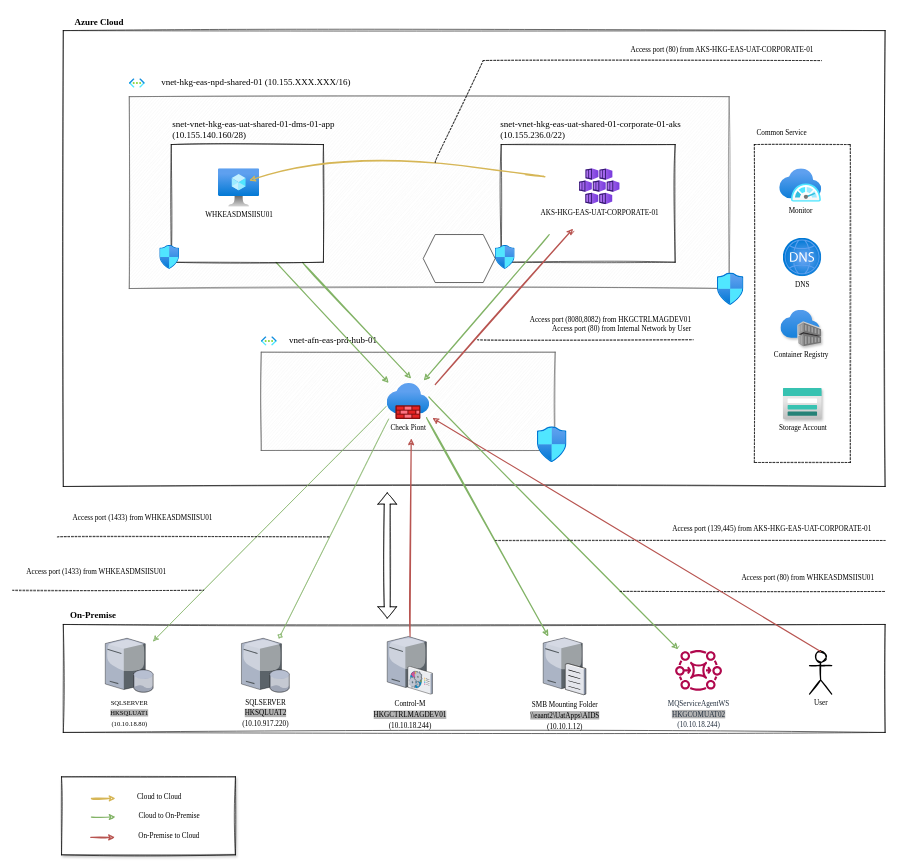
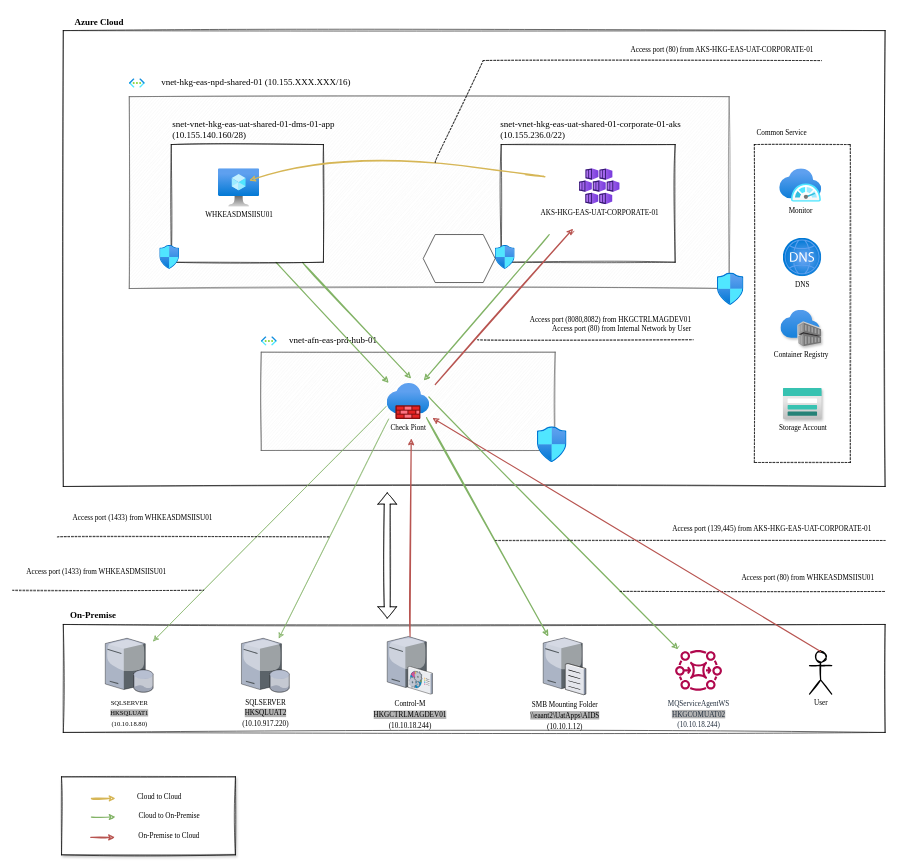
  <mxCell id="0" />
  <mxCell id="1" parent="0" />
  <mxCell id="2" value="" style="rounded=0;whiteSpace=wrap;html=1;sketch=1;fontFamily=Comic Sans MS;" parent="1" vertex="1"><mxGeometry x="105" y="50" width="1370" height="760" as="geometry" /></mxCell>
  <mxCell id="3" value="Azure Cloud" style="text;html=1;strokeColor=none;fillColor=none;align=center;verticalAlign=middle;whiteSpace=wrap;rounded=0;sketch=1;fontSize=15;fontStyle=1;fontFamily=Comic Sans MS;" parent="1" vertex="1"><mxGeometry x="105" y="20" width="120" height="30" as="geometry" /></mxCell>
  <mxCell id="4" value="" style="group" parent="1" vertex="1" connectable="0"><mxGeometry x="435" y="560" width="490" height="190" as="geometry" /></mxCell>
  <mxCell id="5" value="" style="rounded=0;whiteSpace=wrap;html=1;sketch=1;fillColor=#f5f5f5;fontColor=#333333;strokeColor=#666666;fontFamily=Comic Sans MS;" parent="4" vertex="1"><mxGeometry y="26.12" width="490" height="163.88" as="geometry" /></mxCell>
  <mxCell id="6" value="" style="aspect=fixed;html=1;points=[];align=center;image;fontSize=12;image=img/lib/azure2/networking/Virtual_Networks.svg;sketch=1;rounded=0;fontFamily=Comic Sans MS;" parent="4" vertex="1"><mxGeometry width="26.341" height="15.727" as="geometry" /></mxCell>
  <mxCell id="7" value="Check Piont" style="aspect=fixed;html=1;points=[];align=center;image;fontSize=12;image=img/lib/azure2/networking/Firewalls.svg;sketch=1;fontFamily=Comic Sans MS;" parent="4" vertex="1"><mxGeometry x="209.5" y="78.06" width="71" height="60" as="geometry" /></mxCell>
  <mxCell id="8" value="vnet-afn-eas-prd-hub-01" style="text;html=1;strokeColor=none;fillColor=none;align=center;verticalAlign=middle;whiteSpace=wrap;rounded=0;sketch=1;fontFamily=Comic Sans MS;fontSize=15;fontStyle=0" parent="4" vertex="1"><mxGeometry x="12" y="-9.14" width="216" height="30" as="geometry" /></mxCell>
  <mxCell id="9" value="" style="endArrow=none;html=1;sketch=1;fontFamily=Comic Sans MS;fontSize=12;curved=1;dashed=1;" parent="4" edge="1"><mxGeometry width="50" height="50" relative="1" as="geometry"><mxPoint x="360" y="5.36" as="sourcePoint" /><mxPoint x="720" y="5.36" as="targetPoint" /></mxGeometry></mxCell>
  <mxCell id="10" value="" style="rounded=0;whiteSpace=wrap;html=1;sketch=1;fontFamily=Comic Sans MS;" parent="1" vertex="1"><mxGeometry x="105" y="1040" width="1370" height="180" as="geometry" /></mxCell>
  <mxCell id="11" value="On-Premise" style="text;html=1;strokeColor=none;fillColor=none;align=center;verticalAlign=middle;whiteSpace=wrap;rounded=0;sketch=1;fontFamily=Comic Sans MS;fontSize=15;fontStyle=1" parent="1" vertex="1"><mxGeometry x="105" y="1009" width="100" height="30" as="geometry" /></mxCell>
  <mxCell id="12" value="&lt;font style=&quot;font-size: 11px;&quot;&gt;SQLSERVER&lt;br style=&quot;font-size: 11px;&quot;&gt;&lt;span style=&quot;background-color: rgb(179, 179, 179);&quot;&gt;HKSQLUAT1&lt;br&gt;&lt;/span&gt;(10.10.18.80)&lt;br&gt;&lt;/font&gt;" style="verticalLabelPosition=bottom;sketch=0;aspect=fixed;html=1;verticalAlign=top;strokeColor=none;align=center;outlineConnect=0;shape=mxgraph.citrix.database_server;fontFamily=Comic Sans MS;fontSize=15;" parent="1" vertex="1"><mxGeometry x="175" y="1063" width="80" height="90" as="geometry" /></mxCell>
  <mxCell id="13" value="&lt;font style=&quot;font-size: 12px;&quot;&gt;SQLSERVER&lt;br&gt;&lt;span style=&quot;background-color: rgb(179, 179, 179);&quot;&gt;HKSQLUAT2&lt;br&gt;&lt;/span&gt;(10.10.917.220)&lt;br&gt;&lt;/font&gt;" style="verticalLabelPosition=bottom;sketch=0;aspect=fixed;html=1;verticalAlign=top;strokeColor=none;align=center;outlineConnect=0;shape=mxgraph.citrix.database_server;fontFamily=Comic Sans MS;fontSize=15;" parent="1" vertex="1"><mxGeometry x="402" y="1063" width="80" height="90" as="geometry" /></mxCell>
  <mxCell id="14" value="&lt;font style=&quot;font-size: 12px;&quot;&gt;Control-M&lt;br&gt;&lt;span style=&quot;background-color: rgb(179, 179, 179);&quot;&gt;HKGCTRLMAGDEV01&lt;br&gt;&lt;/span&gt;(10.10.18.244)&lt;br&gt;&lt;/font&gt;" style="verticalLabelPosition=bottom;sketch=0;aspect=fixed;html=1;verticalAlign=top;strokeColor=none;align=center;outlineConnect=0;shape=mxgraph.citrix.command_center;fontFamily=Comic Sans MS;fontSize=15;" parent="1" vertex="1"><mxGeometry x="645" y="1060" width="75.5" height="96" as="geometry" /></mxCell>
  <mxCell id="15" value="&lt;font style=&quot;font-size: 12px;&quot;&gt;SMB Mounting Folder&lt;br&gt;&lt;span style=&quot;background-color: rgb(179, 179, 179);&quot;&gt;\\eaant2\UatApps\AIDS&lt;br&gt;&lt;/span&gt;(10.10.1.12)&lt;br&gt;&lt;/font&gt;" style="verticalLabelPosition=bottom;sketch=0;aspect=fixed;html=1;verticalAlign=top;strokeColor=none;align=center;outlineConnect=0;shape=mxgraph.citrix.file_server;fontFamily=Comic Sans MS;fontSize=15;" parent="1" vertex="1"><mxGeometry x="905" y="1060" width="71" height="97" as="geometry" /></mxCell>
  <mxCell id="16" value="&lt;font style=&quot;font-size: 12px;&quot;&gt;MQServiceAgentWS&lt;br style=&quot;&quot;&gt;&lt;span style=&quot;background-color: rgb(179, 179, 179);&quot;&gt;HKGCOMUAT02&lt;/span&gt;&lt;br style=&quot;&quot;&gt;(10.10.18.244)&lt;/font&gt;" style="sketch=0;outlineConnect=0;fontColor=#232F3E;gradientColor=none;fillColor=#B0084D;strokeColor=none;dashed=0;verticalLabelPosition=bottom;verticalAlign=top;align=center;html=1;fontSize=15;fontStyle=0;aspect=fixed;pointerEvents=1;shape=mxgraph.aws4.mq_broker;fontFamily=Comic Sans MS;" parent="1" vertex="1"><mxGeometry x="1125" y="1077" width="78" height="78" as="geometry" /></mxCell>
- <mxCell id="17" value="" style="endArrow=diamond;html=1;sketch=1;fontFamily=Comic Sans MS;fontSize=15;curved=1;exitX=0.041;exitY=0.989;exitDx=0;exitDy=0;exitPerimeter=0;fillColor=#d5e8d4;strokeColor=#82b366;" parent="1" source="7" target="13" edge="1"><mxGeometry width="50" height="50" relative="1" as="geometry"><mxPoint x="345" y="740" as="sourcePoint" /><mxPoint x="395" y="690" as="targetPoint" /></mxGeometry></mxCell>
+ <mxCell id="17" value="" style="endArrow=classic;html=1;sketch=1;fontFamily=Comic Sans MS;fontSize=15;curved=1;exitX=0.041;exitY=0.989;exitDx=0;exitDy=0;exitPerimeter=0;fillColor=#d5e8d4;strokeColor=#82b366;" parent="1" source="7" target="13" edge="1"><mxGeometry width="50" height="50" relative="1" as="geometry"><mxPoint x="345" y="740" as="sourcePoint" /><mxPoint x="395" y="690" as="targetPoint" /></mxGeometry></mxCell>
  <mxCell id="18" value="Access port (1433) from WHKEASDMSIISU01" style="edgeLabel;html=1;align=center;verticalAlign=middle;resizable=0;points=[];fontSize=12;fontFamily=Comic Sans MS;labelBackgroundColor=default;labelBorderColor=none;" parent="17" vertex="1" connectable="0"><mxGeometry x="-0.061" y="3" relative="1" as="geometry"><mxPoint x="-328" y="-9" as="offset" /></mxGeometry></mxCell>
  <mxCell id="19" value="" style="endArrow=classic;html=1;sketch=1;fontFamily=Comic Sans MS;fontSize=15;curved=1;exitX=-0.015;exitY=0.642;exitDx=0;exitDy=0;exitPerimeter=0;fillColor=#d5e8d4;strokeColor=#82b366;" parent="1" source="7" target="12" edge="1"><mxGeometry width="50" height="50" relative="1" as="geometry"><mxPoint x="405" y="920" as="sourcePoint" /><mxPoint x="455" y="870" as="targetPoint" /></mxGeometry></mxCell>
  <mxCell id="20" value="Access port (1433) from WHKEASDMSIISU01" style="edgeLabel;html=1;align=center;verticalAlign=middle;resizable=0;points=[];fontSize=12;fontFamily=Comic Sans MS;horizontal=1;labelPosition=center;verticalLabelPosition=middle;" parent="19" vertex="1" connectable="0"><mxGeometry x="0.088" y="-1" relative="1" as="geometry"><mxPoint x="-272" y="63" as="offset" /></mxGeometry></mxCell>
  <mxCell id="21" value="" style="endArrow=classic;html=1;sketch=1;fontFamily=Comic Sans MS;fontSize=15;curved=1;exitX=0.931;exitY=0.949;exitDx=0;exitDy=0;exitPerimeter=0;fillColor=#d5e8d4;strokeColor=#82b366;strokeWidth=2;" parent="1" source="7" target="15" edge="1"><mxGeometry width="50" height="50" relative="1" as="geometry"><mxPoint x="915" y="910" as="sourcePoint" /><mxPoint x="965" y="860" as="targetPoint" /></mxGeometry></mxCell>
  <mxCell id="22" value="" style="endArrow=classic;html=1;sketch=1;fontFamily=Comic Sans MS;fontSize=15;curved=1;exitX=0.987;exitY=0.376;exitDx=0;exitDy=0;exitPerimeter=0;fillColor=#d5e8d4;strokeColor=#82b366;strokeWidth=2;" parent="1" source="7" target="16" edge="1"><mxGeometry width="50" height="50" relative="1" as="geometry"><mxPoint x="1045" y="700" as="sourcePoint" /><mxPoint x="1095" y="650" as="targetPoint" /></mxGeometry></mxCell>
  <mxCell id="23" value="" style="rounded=0;whiteSpace=wrap;html=1;sketch=1;fillColor=#f5f5f5;fontColor=#333333;strokeColor=#666666;fontFamily=Comic Sans MS;" parent="1" vertex="1"><mxGeometry x="215" y="160.12" width="1000" height="319.88" as="geometry" /></mxCell>
  <mxCell id="24" value="" style="aspect=fixed;html=1;points=[];align=center;image;fontSize=12;image=img/lib/azure2/networking/Virtual_Networks.svg;sketch=1;rounded=0;fontFamily=Comic Sans MS;" parent="1" vertex="1"><mxGeometry x="215" y="130" width="26.341" height="15.727" as="geometry" /></mxCell>
  <mxCell id="25" value="&lt;span&gt;&lt;span&gt;vnet-hkg-eas-npd-shared-01 (10.155.XXX.XXX/16)&lt;/span&gt;&lt;/span&gt;" style="text;html=1;strokeColor=none;fillColor=none;align=center;verticalAlign=middle;whiteSpace=wrap;rounded=0;sketch=1;fontFamily=Comic Sans MS;fontSize=15;fontStyle=0" parent="1" vertex="1"><mxGeometry x="228" y="120.86" width="397" height="30" as="geometry" /></mxCell>
  <mxCell id="26" value="" style="endArrow=none;html=1;sketch=1;fontFamily=Comic Sans MS;fontSize=12;curved=1;dashed=1;" parent="1" edge="1"><mxGeometry width="50" height="50" relative="1" as="geometry"><mxPoint x="95" y="894" as="sourcePoint" /><mxPoint x="549" y="894" as="targetPoint" /></mxGeometry></mxCell>
  <mxCell id="27" value="" style="endArrow=none;html=1;sketch=1;fontFamily=Comic Sans MS;fontSize=12;curved=1;dashed=1;" parent="1" edge="1"><mxGeometry width="50" height="50" relative="1" as="geometry"><mxPoint x="20" y="983" as="sourcePoint" /><mxPoint x="339" y="983" as="targetPoint" /></mxGeometry></mxCell>
  <mxCell id="28" value="" style="shape=flexArrow;endArrow=classic;startArrow=classic;html=1;sketch=1;fontFamily=Comic Sans MS;fontSize=15;curved=1;" parent="1" edge="1"><mxGeometry width="100" height="100" relative="1" as="geometry"><mxPoint x="645" y="1030" as="sourcePoint" /><mxPoint x="645" y="820" as="targetPoint" /></mxGeometry></mxCell>
  <mxCell id="29" value="" style="endArrow=none;html=1;sketch=1;fontFamily=Comic Sans MS;fontSize=12;curved=1;dashed=1;" parent="1" edge="1"><mxGeometry width="50" height="50" relative="1" as="geometry"><mxPoint x="825" y="900" as="sourcePoint" /><mxPoint x="1475" y="900" as="targetPoint" /></mxGeometry></mxCell>
  <mxCell id="30" value="&lt;br&gt;Access port (80) from WHKEASDMSIISU01" style="edgeLabel;html=1;align=center;verticalAlign=middle;resizable=0;points=[];fontSize=12;fontFamily=Comic Sans MS;labelBackgroundColor=default;labelBorderColor=none;" parent="1" vertex="1" connectable="0"><mxGeometry x="1345.002" y="953.004" as="geometry" /></mxCell>
  <mxCell id="31" value="" style="endArrow=none;html=1;sketch=1;fontFamily=Comic Sans MS;fontSize=12;curved=1;dashed=1;" parent="1" edge="1"><mxGeometry width="50" height="50" relative="1" as="geometry"><mxPoint x="1033" y="985" as="sourcePoint" /><mxPoint x="1475" y="985" as="targetPoint" /></mxGeometry></mxCell>
  <mxCell id="32" value="Access port (139,445) from AKS-HKG-EAS-UAT-CORPORATE-01" style="edgeLabel;html=1;align=center;verticalAlign=middle;resizable=0;points=[];fontSize=12;fontFamily=Comic Sans MS;labelBackgroundColor=default;labelBorderColor=none;" parent="1" vertex="1" connectable="0"><mxGeometry x="1285.002" y="880.004" as="geometry" /></mxCell>
  <mxCell id="33" value="" style="endArrow=classic;html=1;sketch=1;fontFamily=Comic Sans MS;fontSize=12;curved=1;fillColor=#f8cecc;strokeColor=#b85450;strokeWidth=2;" parent="1" source="14" edge="1"><mxGeometry width="50" height="50" relative="1" as="geometry"><mxPoint x="625" y="970" as="sourcePoint" /><mxPoint x="685" y="730" as="targetPoint" /></mxGeometry></mxCell>
  <mxCell id="34" value="Access port (8080,8082) from HKGCTRLMAGDEV01&lt;br&gt;&lt;div style=&quot;&quot;&gt;Access port (80) from Internal Network by User&lt;/div&gt;" style="edgeLabel;html=1;align=right;verticalAlign=middle;resizable=0;points=[];fontSize=12;fontFamily=Comic Sans MS;labelBackgroundColor=default;labelBorderColor=none;" parent="1" vertex="1" connectable="0"><mxGeometry x="1265.002" y="910.004" as="geometry"><mxPoint x="-113" y="-371" as="offset" /></mxGeometry></mxCell>
  <mxCell id="35" value="" style="aspect=fixed;html=1;points=[];align=center;image;fontSize=12;image=img/lib/azure2/networking/Network_Security_Groups.svg;labelBackgroundColor=#B3B3B3;labelBorderColor=none;sketch=1;fontFamily=Comic Sans MS;" parent="1" vertex="1"><mxGeometry x="1195" y="453.88" width="44.37" height="53.88" as="geometry" /></mxCell>
  <mxCell id="36" value="" style="aspect=fixed;html=1;points=[];align=center;image;fontSize=12;image=img/lib/azure2/networking/Network_Security_Groups.svg;labelBackgroundColor=#B3B3B3;labelBorderColor=none;sketch=1;fontFamily=Comic Sans MS;" parent="1" vertex="1"><mxGeometry x="895" y="710" width="49.42" height="60" as="geometry" /></mxCell>
  <mxCell id="37" value="" style="rounded=0;whiteSpace=wrap;html=1;sketch=1;fontFamily=Comic Sans MS;" parent="1" vertex="1"><mxGeometry x="835" y="240" width="290" height="196.12" as="geometry" /></mxCell>
  <mxCell id="38" value="AKS-HKG-EAS-UAT-CORPORATE-01" style="aspect=fixed;html=1;points=[];align=center;image;fontSize=12;image=img/lib/azure2/compute/Kubernetes_Services.svg;sketch=1;fontFamily=Comic Sans MS;" parent="1" vertex="1"><mxGeometry x="965" y="280" width="68" height="60" as="geometry" /></mxCell>
  <mxCell id="39" value="" style="endArrow=classic;html=1;sketch=1;fontFamily=Comic Sans MS;fontSize=15;curved=1;entryX=0.863;entryY=-0.078;entryDx=0;entryDy=0;entryPerimeter=0;fillColor=#d5e8d4;strokeColor=#82b366;strokeWidth=2;" parent="1" target="7" edge="1"><mxGeometry width="50" height="50" relative="1" as="geometry"><mxPoint x="915" y="390" as="sourcePoint" /><mxPoint x="945" y="470" as="targetPoint" /></mxGeometry></mxCell>
  <mxCell id="40" value="" style="endArrow=classic;html=1;sketch=1;fontFamily=Comic Sans MS;fontSize=12;curved=1;fillColor=#f8cecc;strokeColor=#b85450;strokeWidth=2;exitX=0.592;exitY=0.329;exitDx=0;exitDy=0;exitPerimeter=0;" parent="1" source="5" edge="1"><mxGeometry width="50" height="50" relative="1" as="geometry"><mxPoint x="735" y="630" as="sourcePoint" /><mxPoint x="955" y="380" as="targetPoint" /></mxGeometry></mxCell>
  <mxCell id="41" value="" style="endArrow=classic;html=1;sketch=1;fontFamily=Comic Sans MS;fontSize=15;curved=1;fillColor=#d5e8d4;strokeColor=#82b366;strokeWidth=2;" parent="1" source="57" edge="1"><mxGeometry width="50" height="50" relative="1" as="geometry"><mxPoint x="655" y="360" as="sourcePoint" /><mxPoint x="685" y="630" as="targetPoint" /></mxGeometry></mxCell>
  <mxCell id="42" value="" style="endArrow=classic;html=1;sketch=1;fontFamily=Comic Sans MS;fontSize=15;curved=1;entryX=0.041;entryY=-0.011;entryDx=0;entryDy=0;entryPerimeter=0;fillColor=#d5e8d4;strokeColor=#82b366;strokeWidth=2;" parent="1" target="7" edge="1"><mxGeometry width="50" height="50" relative="1" as="geometry"><mxPoint x="459.646" y="436.12" as="sourcePoint" /><mxPoint x="575" y="480" as="targetPoint" /></mxGeometry></mxCell>
  <mxCell id="43" value="&lt;span&gt;snet-vnet-hkg-eas-uat-shared-01-dms-01-app&lt;br&gt;(10.155.140.160/28)&lt;/span&gt;" style="text;html=1;strokeColor=none;fillColor=none;align=left;verticalAlign=middle;whiteSpace=wrap;rounded=0;sketch=1;fontFamily=Comic Sans MS;fontSize=15;fontStyle=0" parent="1" vertex="1"><mxGeometry x="285" y="200" width="330" height="30" as="geometry" /></mxCell>
  <mxCell id="44" value="&lt;span&gt;snet-vnet-hkg-eas-uat-shared-01-corporate-01-aks&lt;br&gt;(10.155.236.0/22)&lt;/span&gt;" style="text;html=1;strokeColor=none;fillColor=none;align=left;verticalAlign=middle;whiteSpace=wrap;rounded=0;sketch=1;fontFamily=Comic Sans MS;fontSize=15;fontStyle=0" parent="1" vertex="1"><mxGeometry x="832" y="200" width="433" height="30" as="geometry" /></mxCell>
  <mxCell id="45" value="" style="aspect=fixed;html=1;points=[];align=center;image;fontSize=12;image=img/lib/azure2/networking/Network_Security_Groups.svg;labelBackgroundColor=#B3B3B3;labelBorderColor=none;sketch=1;fontFamily=Comic Sans MS;" parent="1" vertex="1"><mxGeometry x="825" y="407.88" width="32.94" height="40" as="geometry" /></mxCell>
  <mxCell id="46" value="" style="rounded=0;whiteSpace=wrap;html=1;labelBackgroundColor=#B3B3B3;labelBorderColor=none;sketch=1;fontFamily=Comic Sans MS;fontSize=12;shadow=1;" parent="1" vertex="1"><mxGeometry x="102" y="1294" width="290" height="130" as="geometry" /></mxCell>
  <mxCell id="47" value="" style="endArrow=classic;html=1;sketch=1;fontFamily=Comic Sans MS;fontSize=12;strokeWidth=2;curved=1;fillColor=#fff2cc;strokeColor=#d6b656;" parent="1" edge="1"><mxGeometry width="50" height="50" relative="1" as="geometry"><mxPoint x="152" y="1330" as="sourcePoint" /><mxPoint x="192" y="1330" as="targetPoint" /></mxGeometry></mxCell>
  <mxCell id="48" value="Cloud to Cloud" style="text;html=1;strokeColor=none;fillColor=none;align=center;verticalAlign=middle;whiteSpace=wrap;rounded=0;labelBackgroundColor=none;labelBorderColor=none;sketch=1;fontFamily=Comic Sans MS;fontSize=12;" parent="1" vertex="1"><mxGeometry x="220" y="1313" width="91" height="30" as="geometry" /></mxCell>
  <mxCell id="49" value="" style="endArrow=classic;html=1;sketch=1;fontFamily=Comic Sans MS;fontSize=12;strokeWidth=2;curved=1;fillColor=#d5e8d4;strokeColor=#82b366;" parent="1" edge="1"><mxGeometry width="50" height="50" relative="1" as="geometry"><mxPoint x="152" y="1361" as="sourcePoint" /><mxPoint x="192" y="1361" as="targetPoint" /></mxGeometry></mxCell>
  <mxCell id="50" value="Cloud to On-Premise" style="text;html=1;strokeColor=none;fillColor=none;align=center;verticalAlign=middle;whiteSpace=wrap;rounded=0;labelBackgroundColor=none;labelBorderColor=none;sketch=1;fontFamily=Comic Sans MS;fontSize=12;" parent="1" vertex="1"><mxGeometry x="222" y="1344" width="120" height="30" as="geometry" /></mxCell>
  <mxCell id="51" value="" style="endArrow=classic;html=1;sketch=1;fontFamily=Comic Sans MS;fontSize=12;strokeWidth=2;curved=1;fillColor=#f8cecc;strokeColor=#b85450;" parent="1" edge="1"><mxGeometry width="50" height="50" relative="1" as="geometry"><mxPoint x="151" y="1395" as="sourcePoint" /><mxPoint x="191" y="1395" as="targetPoint" /></mxGeometry></mxCell>
  <mxCell id="52" value="On-Premise to Cloud" style="text;html=1;strokeColor=none;fillColor=none;align=center;verticalAlign=middle;whiteSpace=wrap;rounded=0;labelBackgroundColor=none;labelBorderColor=none;sketch=1;fontFamily=Comic Sans MS;fontSize=12;" parent="1" vertex="1"><mxGeometry x="221" y="1378" width="121" height="30" as="geometry" /></mxCell>
  <mxCell id="53" value="" style="rounded=0;whiteSpace=wrap;html=1;labelBackgroundColor=none;labelBorderColor=none;sketch=1;fontFamily=Comic Sans MS;fontSize=12;fontColor=default;dashed=1;" parent="1" vertex="1"><mxGeometry x="1257" y="240" width="160" height="530" as="geometry" /></mxCell>
  <mxCell id="54" value="Monitor" style="aspect=fixed;html=1;points=[];align=center;image;fontSize=12;image=img/lib/azure2/monitor/SAP_Azure_Monitor.svg;labelBackgroundColor=none;labelBorderColor=none;sketch=1;fontFamily=Comic Sans MS;" parent="1" vertex="1"><mxGeometry x="1299" y="280" width="70" height="56.0" as="geometry" /></mxCell>
  <mxCell id="55" value="DNS" style="aspect=fixed;html=1;points=[];align=center;image;fontSize=12;image=img/lib/azure2/networking/DNS_Zones.svg;labelBackgroundColor=none;labelBorderColor=none;sketch=1;fontFamily=Comic Sans MS;" parent="1" vertex="1"><mxGeometry x="1305" y="395.88" width="64" height="64" as="geometry" /></mxCell>
  <mxCell id="56" value="Common Service" style="text;html=1;strokeColor=none;fillColor=none;align=center;verticalAlign=middle;whiteSpace=wrap;rounded=0;dashed=1;labelBackgroundColor=none;labelBorderColor=none;sketch=1;fontFamily=Comic Sans MS;fontSize=12;fontColor=default;" parent="1" vertex="1"><mxGeometry x="1248" y="206" width="110" height="30" as="geometry" /></mxCell>
  <mxCell id="57" value="" style="rounded=0;whiteSpace=wrap;html=1;sketch=1;fontFamily=Comic Sans MS;" parent="1" vertex="1"><mxGeometry x="285" y="240" width="253.66" height="196.12" as="geometry" /></mxCell>
  <mxCell id="58" value="WHKEASDMSIISU01" style="aspect=fixed;html=1;points=[];align=center;image;fontSize=12;image=img/lib/azure2/compute/Virtual_Machine.svg;sketch=1;fontFamily=Comic Sans MS;" parent="1" vertex="1"><mxGeometry x="363.33" y="280" width="69" height="64" as="geometry" /></mxCell>
  <mxCell id="59" value="" style="endArrow=classic;html=1;sketch=1;fontFamily=Comic Sans MS;fontSize=12;strokeWidth=2;curved=1;fillColor=#fff2cc;strokeColor=#d6b656;" parent="1" edge="1"><mxGeometry width="50" height="50" relative="1" as="geometry"><mxPoint x="875" y="290" as="sourcePoint" /><mxPoint x="415" y="300" as="targetPoint" /><Array as="points"><mxPoint x="975" y="300" /><mxPoint x="565" y="250" /></Array></mxGeometry></mxCell>
  <mxCell id="60" value="" style="endArrow=none;html=1;sketch=1;fontFamily=Comic Sans MS;fontSize=12;curved=1;dashed=1;" parent="1" edge="1"><mxGeometry width="50" height="50" relative="1" as="geometry"><mxPoint x="725" y="270" as="sourcePoint" /><mxPoint x="805" y="100" as="targetPoint" /></mxGeometry></mxCell>
  <mxCell id="61" value="" style="endArrow=none;html=1;sketch=1;fontFamily=Comic Sans MS;fontSize=12;curved=1;dashed=1;" parent="1" edge="1"><mxGeometry width="50" height="50" relative="1" as="geometry"><mxPoint x="805" y="100" as="sourcePoint" /><mxPoint x="1369" y="100" as="targetPoint" /></mxGeometry></mxCell>
  <mxCell id="62" value="Access port (80) from AKS-HKG-EAS-UAT-CORPORATE-01" style="edgeLabel;html=1;align=center;verticalAlign=middle;resizable=0;points=[];fontSize=12;fontFamily=Comic Sans MS;labelBackgroundColor=default;labelBorderColor=none;" parent="1" vertex="1" connectable="0"><mxGeometry x="1315.002" y="453.884" as="geometry"><mxPoint x="-113" y="-371" as="offset" /></mxGeometry></mxCell>
  <mxCell id="63" value="Container Registry" style="aspect=fixed;html=1;points=[];align=center;image;fontSize=12;image=img/lib/azure2/containers/Container_Registries.svg;shadow=1;dashed=1;labelBackgroundColor=none;labelBorderColor=none;sketch=1;fontFamily=Comic Sans MS;fontColor=default;" parent="1" vertex="1"><mxGeometry x="1301" y="516" width="68" height="61" as="geometry" /></mxCell>
  <mxCell id="64" value="Storage Account" style="aspect=fixed;html=1;points=[];align=center;image;fontSize=12;image=img/lib/azure2/storage/Storage_Accounts.svg;shadow=1;dashed=1;labelBackgroundColor=none;labelBorderColor=none;sketch=1;fontFamily=Comic Sans MS;fontColor=default;" parent="1" vertex="1"><mxGeometry x="1305" y="646" width="65" height="52" as="geometry" /></mxCell>
  <mxCell id="65" value="User" style="shape=umlActor;verticalLabelPosition=bottom;verticalAlign=top;html=1;outlineConnect=0;shadow=0;labelBackgroundColor=none;labelBorderColor=none;sketch=1;fontFamily=Comic Sans MS;fontSize=12;fontColor=default;strokeWidth=2;" parent="1" vertex="1"><mxGeometry x="1349" y="1085" width="37" height="71" as="geometry" /></mxCell>
  <mxCell id="66" value="" style="endArrow=classic;html=1;sketch=1;fontFamily=Comic Sans MS;fontSize=12;fontColor=default;strokeWidth=2;curved=1;exitX=0.5;exitY=0;exitDx=0;exitDy=0;exitPerimeter=0;entryX=1.069;entryY=0.962;entryDx=0;entryDy=0;entryPerimeter=0;fillColor=#f8cecc;strokeColor=#b85450;" parent="1" source="65" target="7" edge="1"><mxGeometry width="50" height="50" relative="1" as="geometry"><mxPoint x="1415" y="960" as="sourcePoint" /><mxPoint x="1465" y="910" as="targetPoint" /></mxGeometry></mxCell>
  <mxCell id="67" value="" style="aspect=fixed;html=1;points=[];align=center;image;fontSize=12;image=img/lib/azure2/networking/Network_Security_Groups.svg;labelBackgroundColor=#B3B3B3;labelBorderColor=none;sketch=1;fontFamily=Comic Sans MS;" parent="1" vertex="1"><mxGeometry x="265.53" y="407.88" width="32.94" height="40" as="geometry" /></mxCell>
  <mxCell id="68" value="" style="shape=hexagon;perimeter=hexagonPerimeter2;whiteSpace=wrap;html=1;fixedSize=1;" vertex="1" parent="1"><mxGeometry x="705" y="390" width="120" height="80" as="geometry" /></mxCell>
